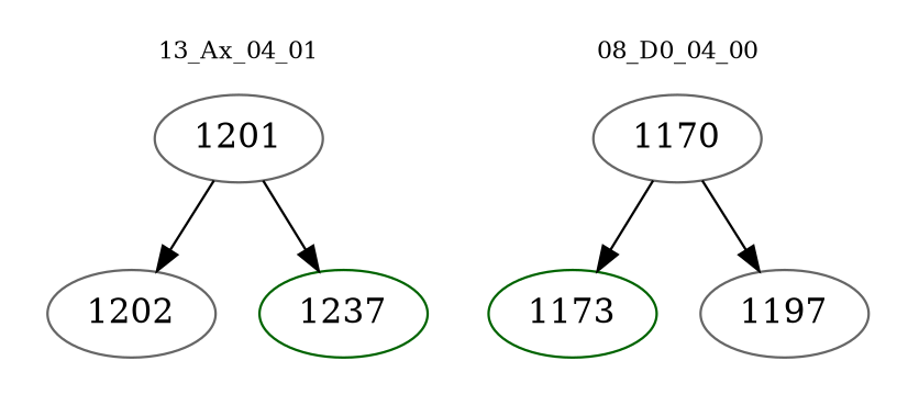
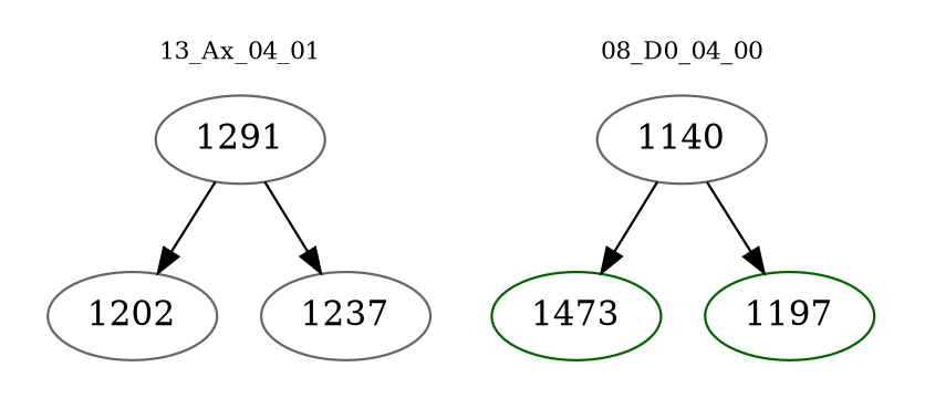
  digraph {
    node [color=gray40]
    edge [color=black]
-   n1 [label=1201]
+   n1 [label=1291]
    n2 [label=1202]
-   n3 [color=darkgreen label=1237]
-   n4 [label=1170]
-   n5 [color=darkgreen label=1173]
-   n6 [label=1197]
+   n3 [label=1237]
+   n4 [label=1140]
+   n5 [color=darkgreen label=1473]
+   n6 [color=darkgreen label=1197]
    subgraph cluster_1 {
      color=white
      fontsize=10
      label="13_Ax_04_01"
      n1
      n2
      n3
    }
    subgraph cluster_2 {
      color=white
      fontsize=10
      label="08_D0_04_00"
      n4
      n5
      n6
    }
    n1 -> n2
    n1 -> n3
    n4 -> n5
    n4 -> n6
  }
